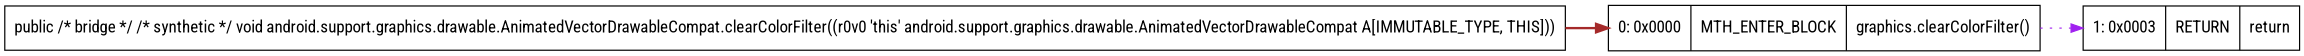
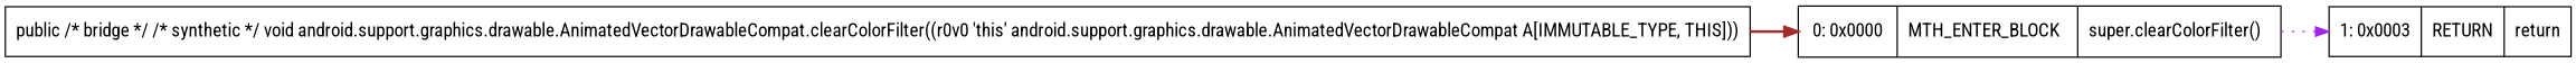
  digraph {
    rankdir=LR
    fontname="Roboto Condensed"
    node [shape=record fontname="Roboto Condensed"]
    edge [fontname="Roboto Condensed"]
-   n1 [label="{0\:\ 0x0000|MTH_ENTER_BLOCK\l|graphics.clearColorFilter()\l}"]
+   n1 [label="{0\:\ 0x0000|MTH_ENTER_BLOCK\l|super.clearColorFilter()\l}"]
    n2 [label="{1\:\ 0x0003|RETURN\l|return\l}"]
    n3 [label="{public \/* bridge *\/ \/* synthetic *\/ void android.support.graphics.drawable.AnimatedVectorDrawableCompat.clearColorFilter((r0v0 'this' android.support.graphics.drawable.AnimatedVectorDrawableCompat A[IMMUTABLE_TYPE, THIS])) }"]
    n1 -> n2 [color=purple style=dotted]
    n3 -> n1 [color=brown style=bold]
  }
